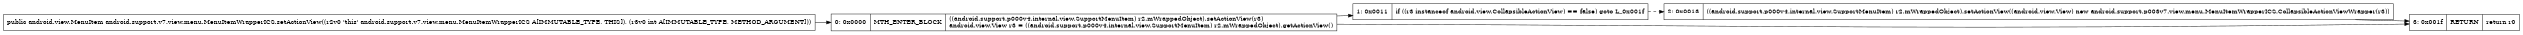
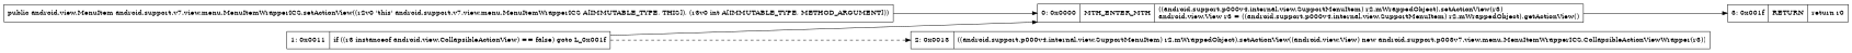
  digraph {
    rankdir=LR
    node [shape=record]
-   n1 [label="{0\:\ 0x0000|MTH_ENTER_BLOCK\l|((android.support.p000v4.internal.view.SupportMenuItem) r2.mWrappedObject).setActionView(r3)\landroid.view.View r3 = ((android.support.p000v4.internal.view.SupportMenuItem) r2.mWrappedObject).getActionView()\l}"]
+   n1 [label="{0\:\ 0x0000|MTH_ENTER_MTH\l|((android.support.p000v4.internal.view.SupportMenuItem) r2.mWrappedObject).setActionView(r3)\landroid.view.View r3 = ((android.support.p000v4.internal.view.SupportMenuItem) r2.mWrappedObject).getActionView()\l}"]
    n2 [label="{1\:\ 0x0011|if ((r3 instanceof android.view.CollapsibleActionView) == false) goto L_0x001f\l}"]
    n3 [label="{3\:\ 0x001f|RETURN\l|return r0\l}"]
    n4 [label="{2\:\ 0x0013|((android.support.p000v4.internal.view.SupportMenuItem) r2.mWrappedObject).setActionView((android.view.View) new android.support.p003v7.view.menu.MenuItemWrapperICS.CollapsibleActionViewWrapper(r3))\l}"]
    n5 [label="{public android.view.MenuItem android.support.v7.view.menu.MenuItemWrapperICS.setActionView((r2v0 'this' android.support.v7.view.menu.MenuItemWrapperICS A[IMMUTABLE_TYPE, THIS]), (r3v0 int A[IMMUTABLE_TYPE, METHOD_ARGUMENT])) }"]
-   n1 -> n2
+   n2 -> n1
    n1 -> n3
    n2 -> n4 [style=dashed]
-   n4 -> n3
    n5 -> n1
  }
